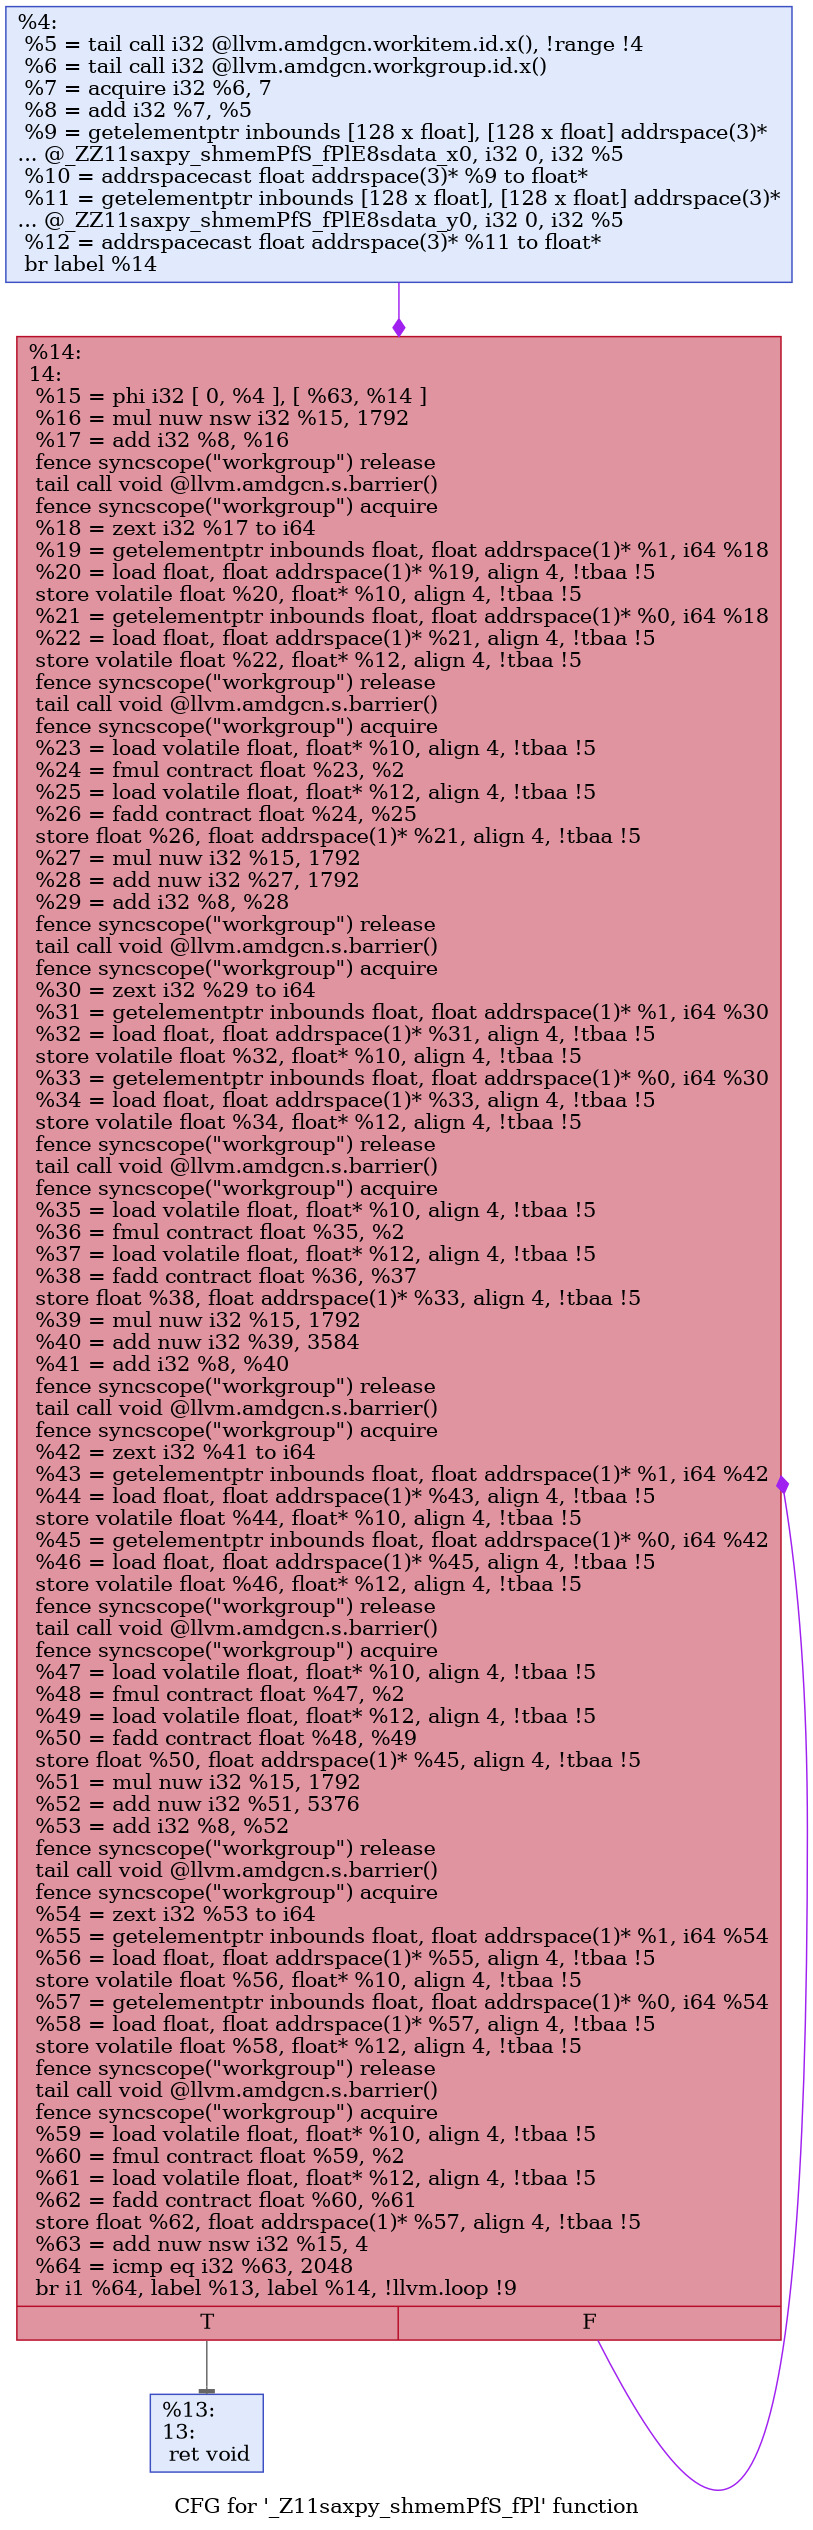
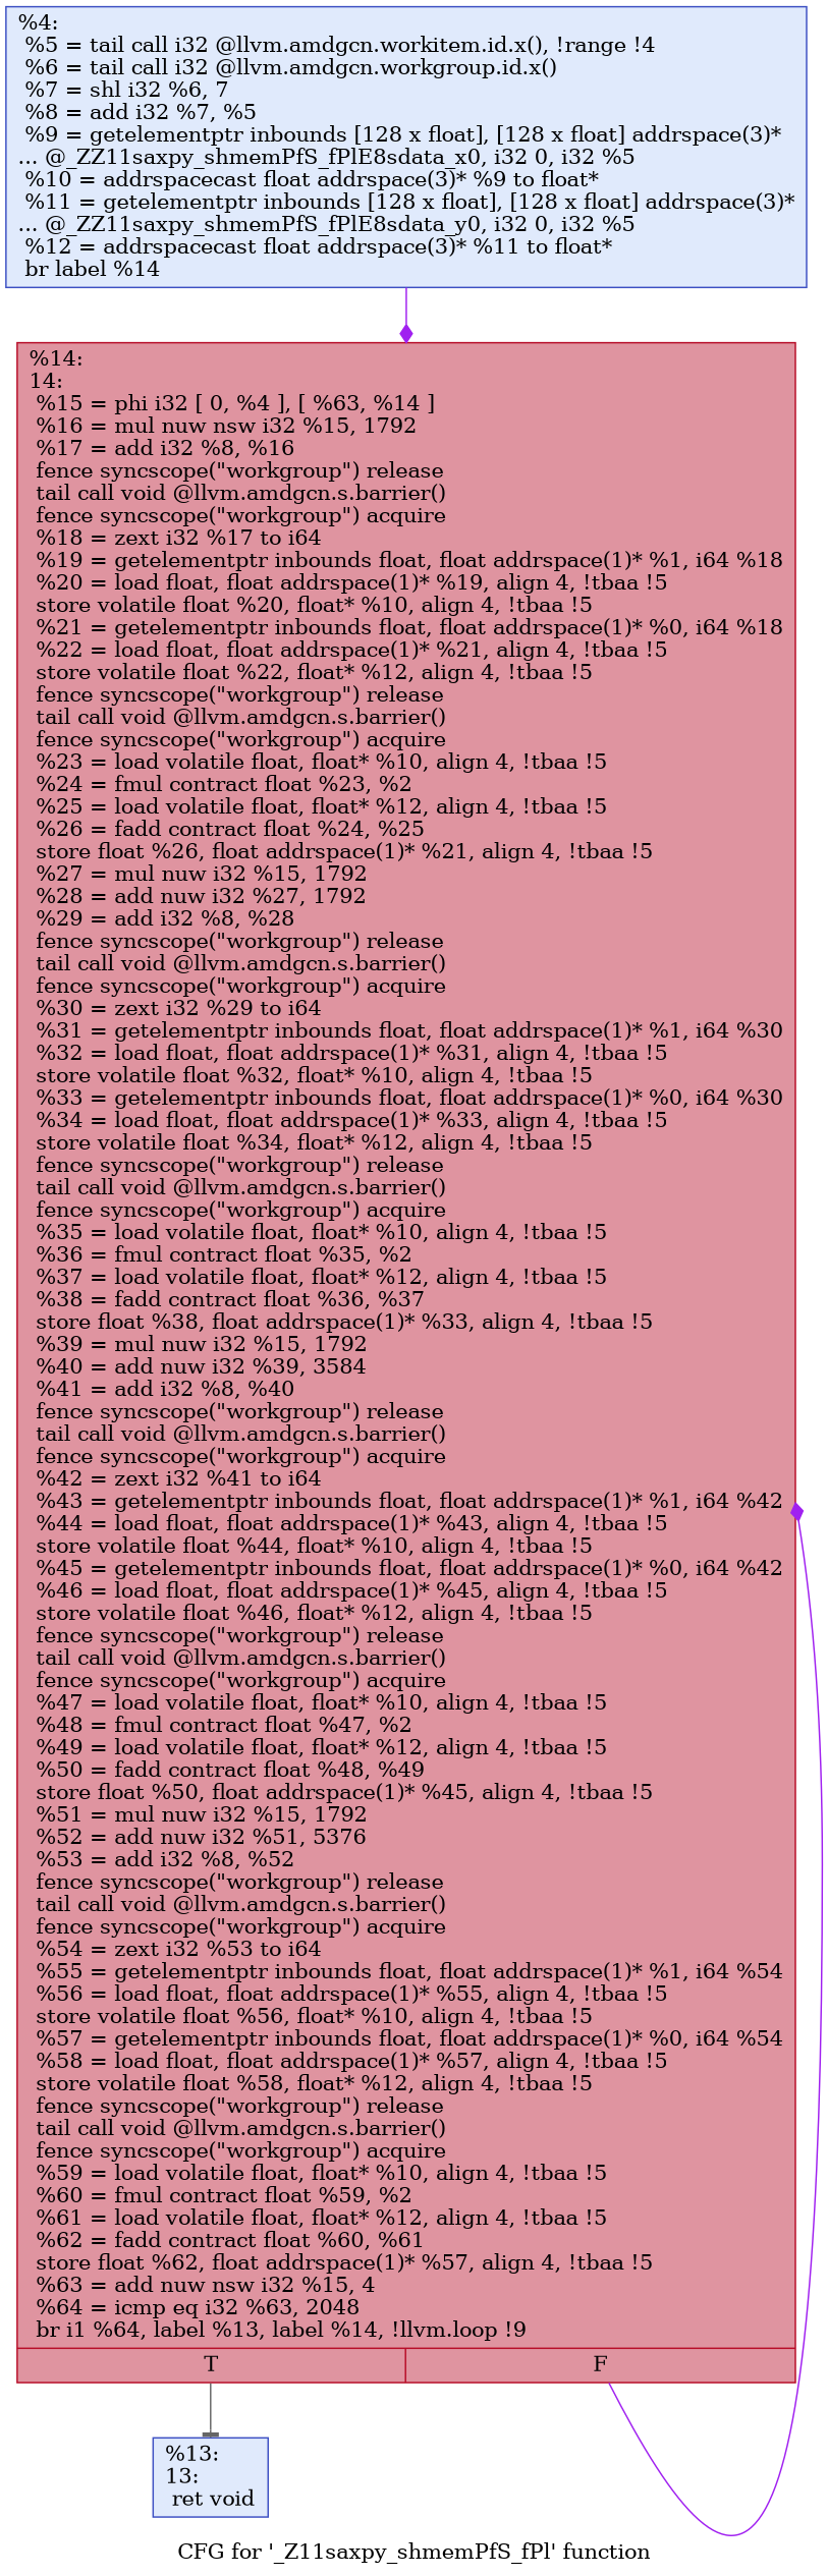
  digraph {
    label="CFG for '_Z11saxpy_shmemPfS_fPl' function"
    node [color="#3d50c3ff" fillcolor="#b9d0f970" shape=record style=filled]
    edge [color=purple style=solid arrowhead=diamond]
-   n1 [label="{%4:\l  %5 = tail call i32 @llvm.amdgcn.workitem.id.x(), !range !4\l  %6 = tail call i32 @llvm.amdgcn.workgroup.id.x()\l  %7 = acquire i32 %6, 7\l  %8 = add i32 %7, %5\l  %9 = getelementptr inbounds [128 x float], [128 x float] addrspace(3)*\l... @_ZZ11saxpy_shmemPfS_fPlE8sdata_x0, i32 0, i32 %5\l  %10 = addrspacecast float addrspace(3)* %9 to float*\l  %11 = getelementptr inbounds [128 x float], [128 x float] addrspace(3)*\l... @_ZZ11saxpy_shmemPfS_fPlE8sdata_y0, i32 0, i32 %5\l  %12 = addrspacecast float addrspace(3)* %11 to float*\l  br label %14\l}"]
+   n1 [label="{%4:\l  %5 = tail call i32 @llvm.amdgcn.workitem.id.x(), !range !4\l  %6 = tail call i32 @llvm.amdgcn.workgroup.id.x()\l  %7 = shl i32 %6, 7\l  %8 = add i32 %7, %5\l  %9 = getelementptr inbounds [128 x float], [128 x float] addrspace(3)*\l... @_ZZ11saxpy_shmemPfS_fPlE8sdata_x0, i32 0, i32 %5\l  %10 = addrspacecast float addrspace(3)* %9 to float*\l  %11 = getelementptr inbounds [128 x float], [128 x float] addrspace(3)*\l... @_ZZ11saxpy_shmemPfS_fPlE8sdata_y0, i32 0, i32 %5\l  %12 = addrspacecast float addrspace(3)* %11 to float*\l  br label %14\l}"]
    n2 [color="#b70d28ff" fillcolor="#b70d2870" label="{%14:\l14:                                               \l  %15 = phi i32 [ 0, %4 ], [ %63, %14 ]\l  %16 = mul nuw nsw i32 %15, 1792\l  %17 = add i32 %8, %16\l  fence syncscope(\"workgroup\") release\l  tail call void @llvm.amdgcn.s.barrier()\l  fence syncscope(\"workgroup\") acquire\l  %18 = zext i32 %17 to i64\l  %19 = getelementptr inbounds float, float addrspace(1)* %1, i64 %18\l  %20 = load float, float addrspace(1)* %19, align 4, !tbaa !5\l  store volatile float %20, float* %10, align 4, !tbaa !5\l  %21 = getelementptr inbounds float, float addrspace(1)* %0, i64 %18\l  %22 = load float, float addrspace(1)* %21, align 4, !tbaa !5\l  store volatile float %22, float* %12, align 4, !tbaa !5\l  fence syncscope(\"workgroup\") release\l  tail call void @llvm.amdgcn.s.barrier()\l  fence syncscope(\"workgroup\") acquire\l  %23 = load volatile float, float* %10, align 4, !tbaa !5\l  %24 = fmul contract float %23, %2\l  %25 = load volatile float, float* %12, align 4, !tbaa !5\l  %26 = fadd contract float %24, %25\l  store float %26, float addrspace(1)* %21, align 4, !tbaa !5\l  %27 = mul nuw i32 %15, 1792\l  %28 = add nuw i32 %27, 1792\l  %29 = add i32 %8, %28\l  fence syncscope(\"workgroup\") release\l  tail call void @llvm.amdgcn.s.barrier()\l  fence syncscope(\"workgroup\") acquire\l  %30 = zext i32 %29 to i64\l  %31 = getelementptr inbounds float, float addrspace(1)* %1, i64 %30\l  %32 = load float, float addrspace(1)* %31, align 4, !tbaa !5\l  store volatile float %32, float* %10, align 4, !tbaa !5\l  %33 = getelementptr inbounds float, float addrspace(1)* %0, i64 %30\l  %34 = load float, float addrspace(1)* %33, align 4, !tbaa !5\l  store volatile float %34, float* %12, align 4, !tbaa !5\l  fence syncscope(\"workgroup\") release\l  tail call void @llvm.amdgcn.s.barrier()\l  fence syncscope(\"workgroup\") acquire\l  %35 = load volatile float, float* %10, align 4, !tbaa !5\l  %36 = fmul contract float %35, %2\l  %37 = load volatile float, float* %12, align 4, !tbaa !5\l  %38 = fadd contract float %36, %37\l  store float %38, float addrspace(1)* %33, align 4, !tbaa !5\l  %39 = mul nuw i32 %15, 1792\l  %40 = add nuw i32 %39, 3584\l  %41 = add i32 %8, %40\l  fence syncscope(\"workgroup\") release\l  tail call void @llvm.amdgcn.s.barrier()\l  fence syncscope(\"workgroup\") acquire\l  %42 = zext i32 %41 to i64\l  %43 = getelementptr inbounds float, float addrspace(1)* %1, i64 %42\l  %44 = load float, float addrspace(1)* %43, align 4, !tbaa !5\l  store volatile float %44, float* %10, align 4, !tbaa !5\l  %45 = getelementptr inbounds float, float addrspace(1)* %0, i64 %42\l  %46 = load float, float addrspace(1)* %45, align 4, !tbaa !5\l  store volatile float %46, float* %12, align 4, !tbaa !5\l  fence syncscope(\"workgroup\") release\l  tail call void @llvm.amdgcn.s.barrier()\l  fence syncscope(\"workgroup\") acquire\l  %47 = load volatile float, float* %10, align 4, !tbaa !5\l  %48 = fmul contract float %47, %2\l  %49 = load volatile float, float* %12, align 4, !tbaa !5\l  %50 = fadd contract float %48, %49\l  store float %50, float addrspace(1)* %45, align 4, !tbaa !5\l  %51 = mul nuw i32 %15, 1792\l  %52 = add nuw i32 %51, 5376\l  %53 = add i32 %8, %52\l  fence syncscope(\"workgroup\") release\l  tail call void @llvm.amdgcn.s.barrier()\l  fence syncscope(\"workgroup\") acquire\l  %54 = zext i32 %53 to i64\l  %55 = getelementptr inbounds float, float addrspace(1)* %1, i64 %54\l  %56 = load float, float addrspace(1)* %55, align 4, !tbaa !5\l  store volatile float %56, float* %10, align 4, !tbaa !5\l  %57 = getelementptr inbounds float, float addrspace(1)* %0, i64 %54\l  %58 = load float, float addrspace(1)* %57, align 4, !tbaa !5\l  store volatile float %58, float* %12, align 4, !tbaa !5\l  fence syncscope(\"workgroup\") release\l  tail call void @llvm.amdgcn.s.barrier()\l  fence syncscope(\"workgroup\") acquire\l  %59 = load volatile float, float* %10, align 4, !tbaa !5\l  %60 = fmul contract float %59, %2\l  %61 = load volatile float, float* %12, align 4, !tbaa !5\l  %62 = fadd contract float %60, %61\l  store float %62, float addrspace(1)* %57, align 4, !tbaa !5\l  %63 = add nuw nsw i32 %15, 4\l  %64 = icmp eq i32 %63, 2048\l  br i1 %64, label %13, label %14, !llvm.loop !9\l|{<s0>T|<s1>F}}"]
    n3 [label="{%13:\l13:                                               \l  ret void\l}"]
    n1 -> n2
    n2 -> n2 [tailport=s1]
    n2 -> n3 [tailport=s0 color=gray40 arrowhead=tee]
  }
